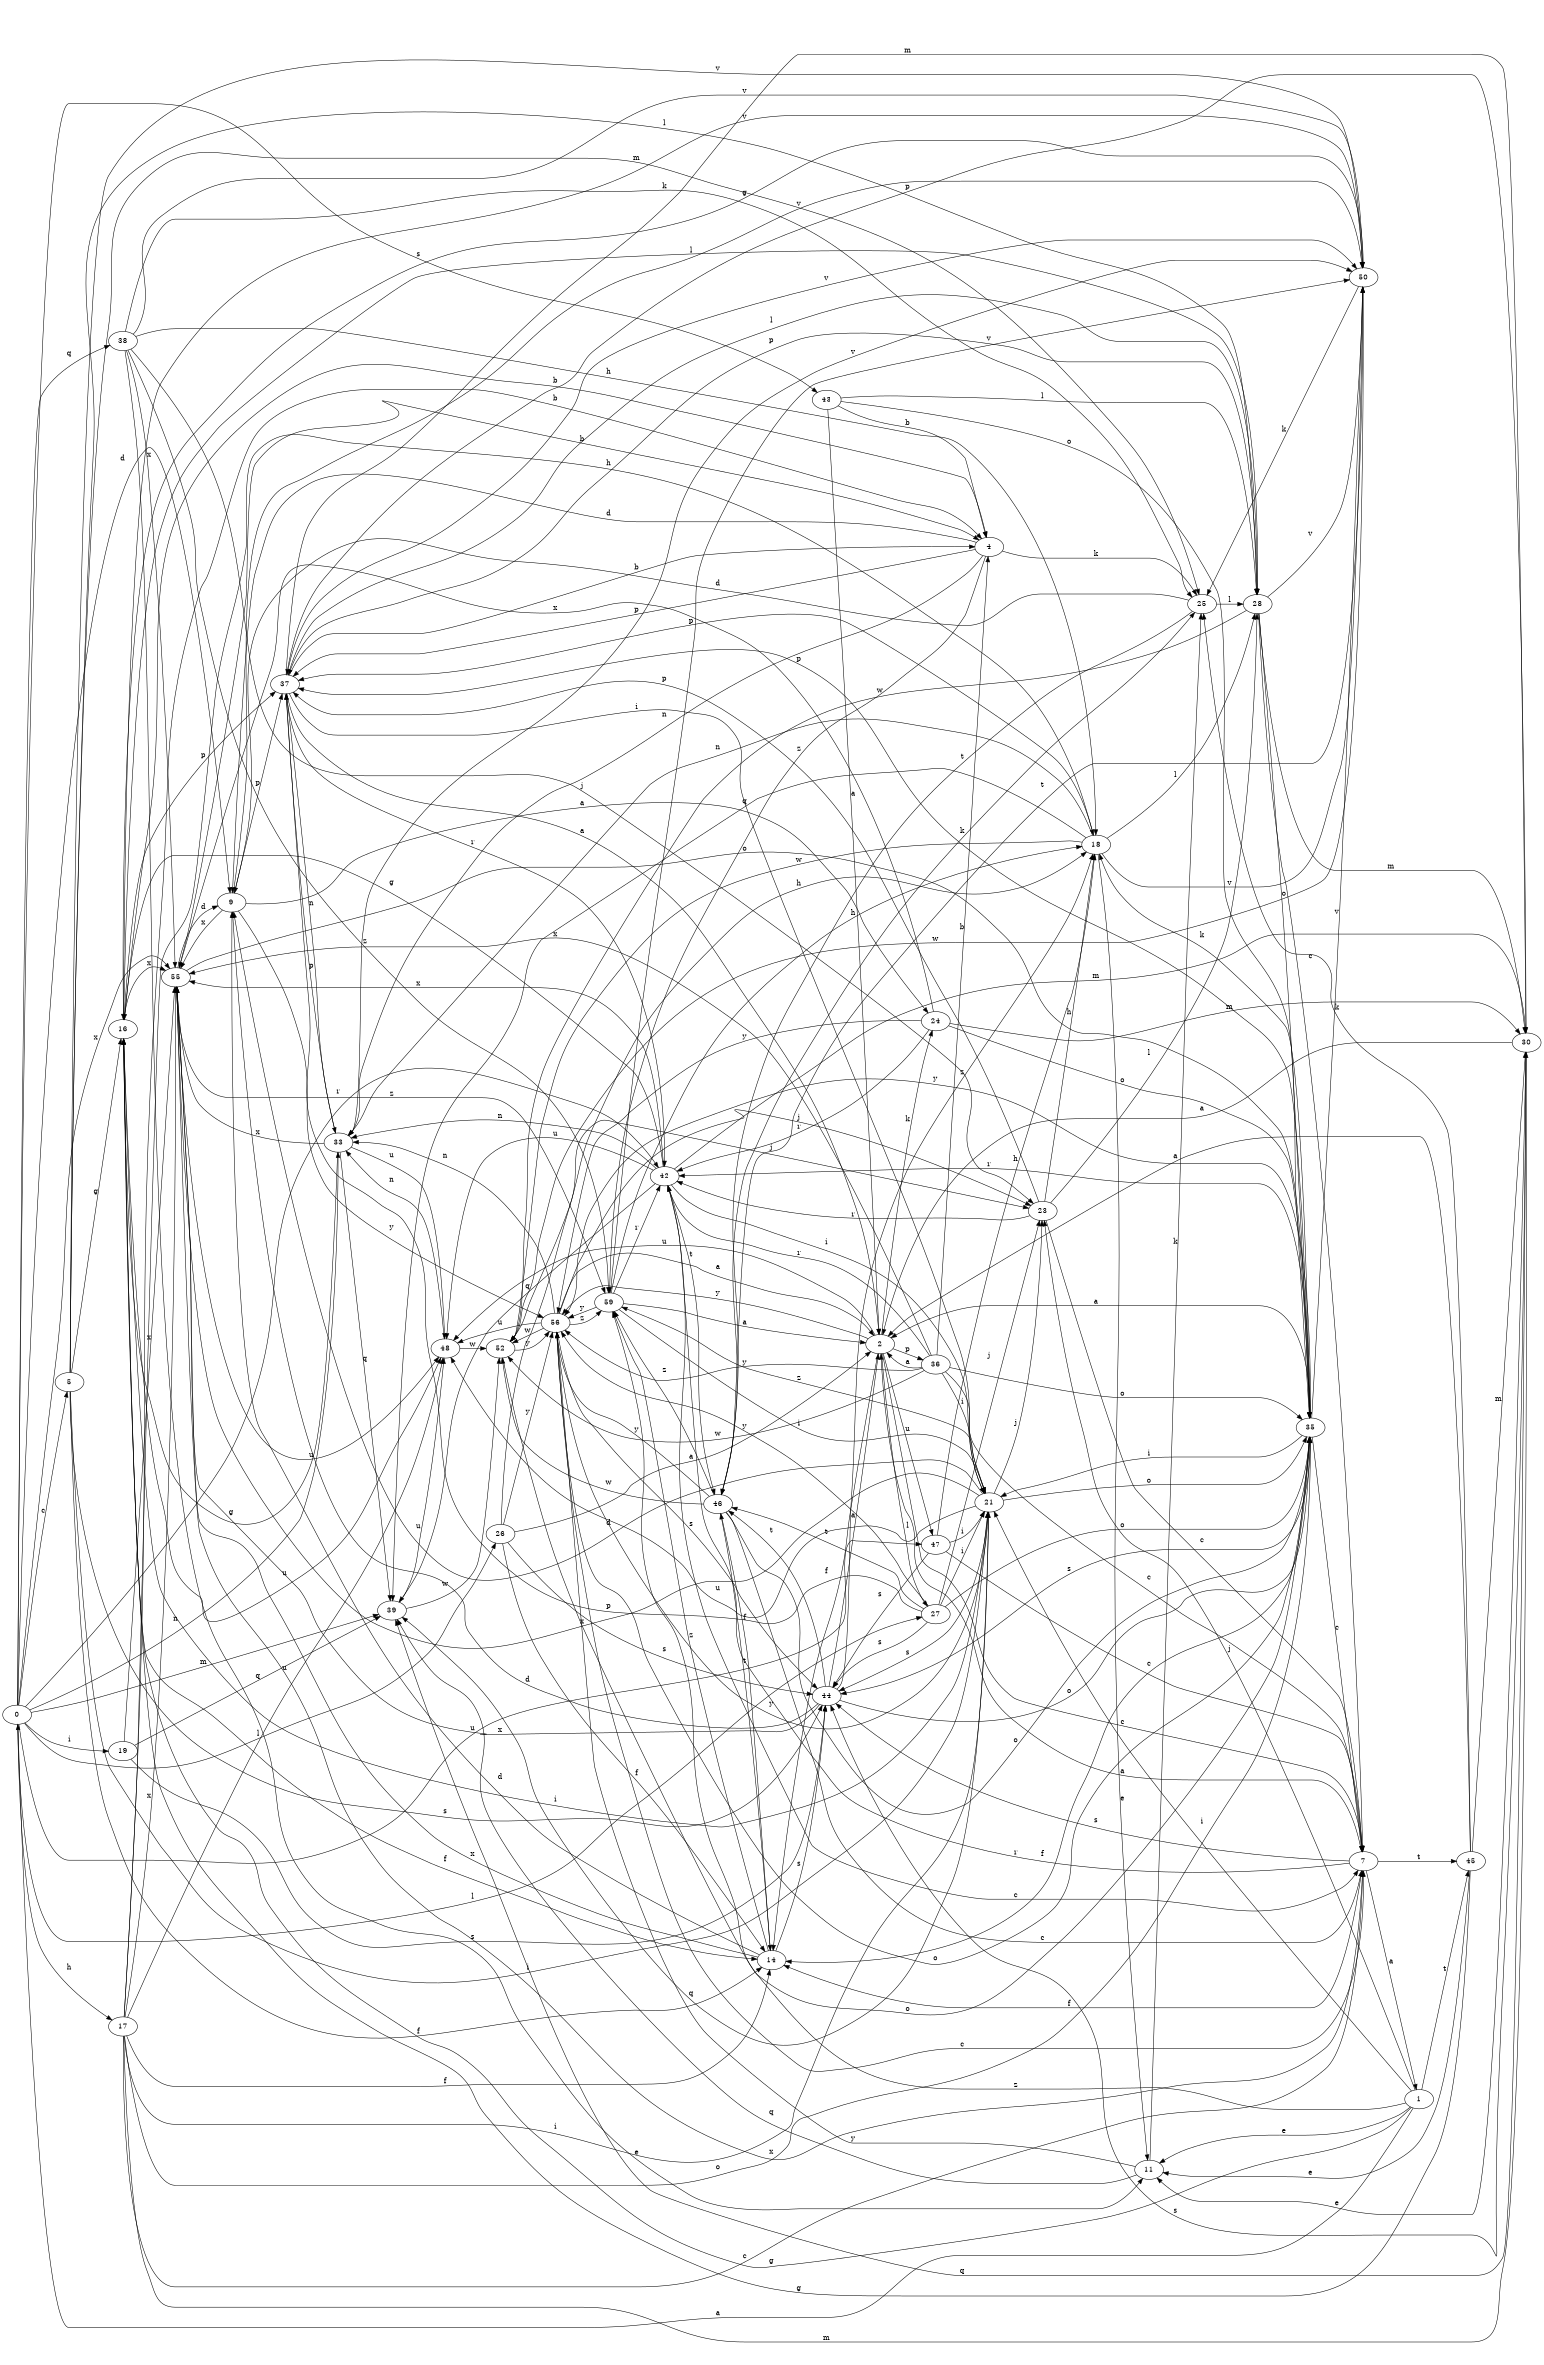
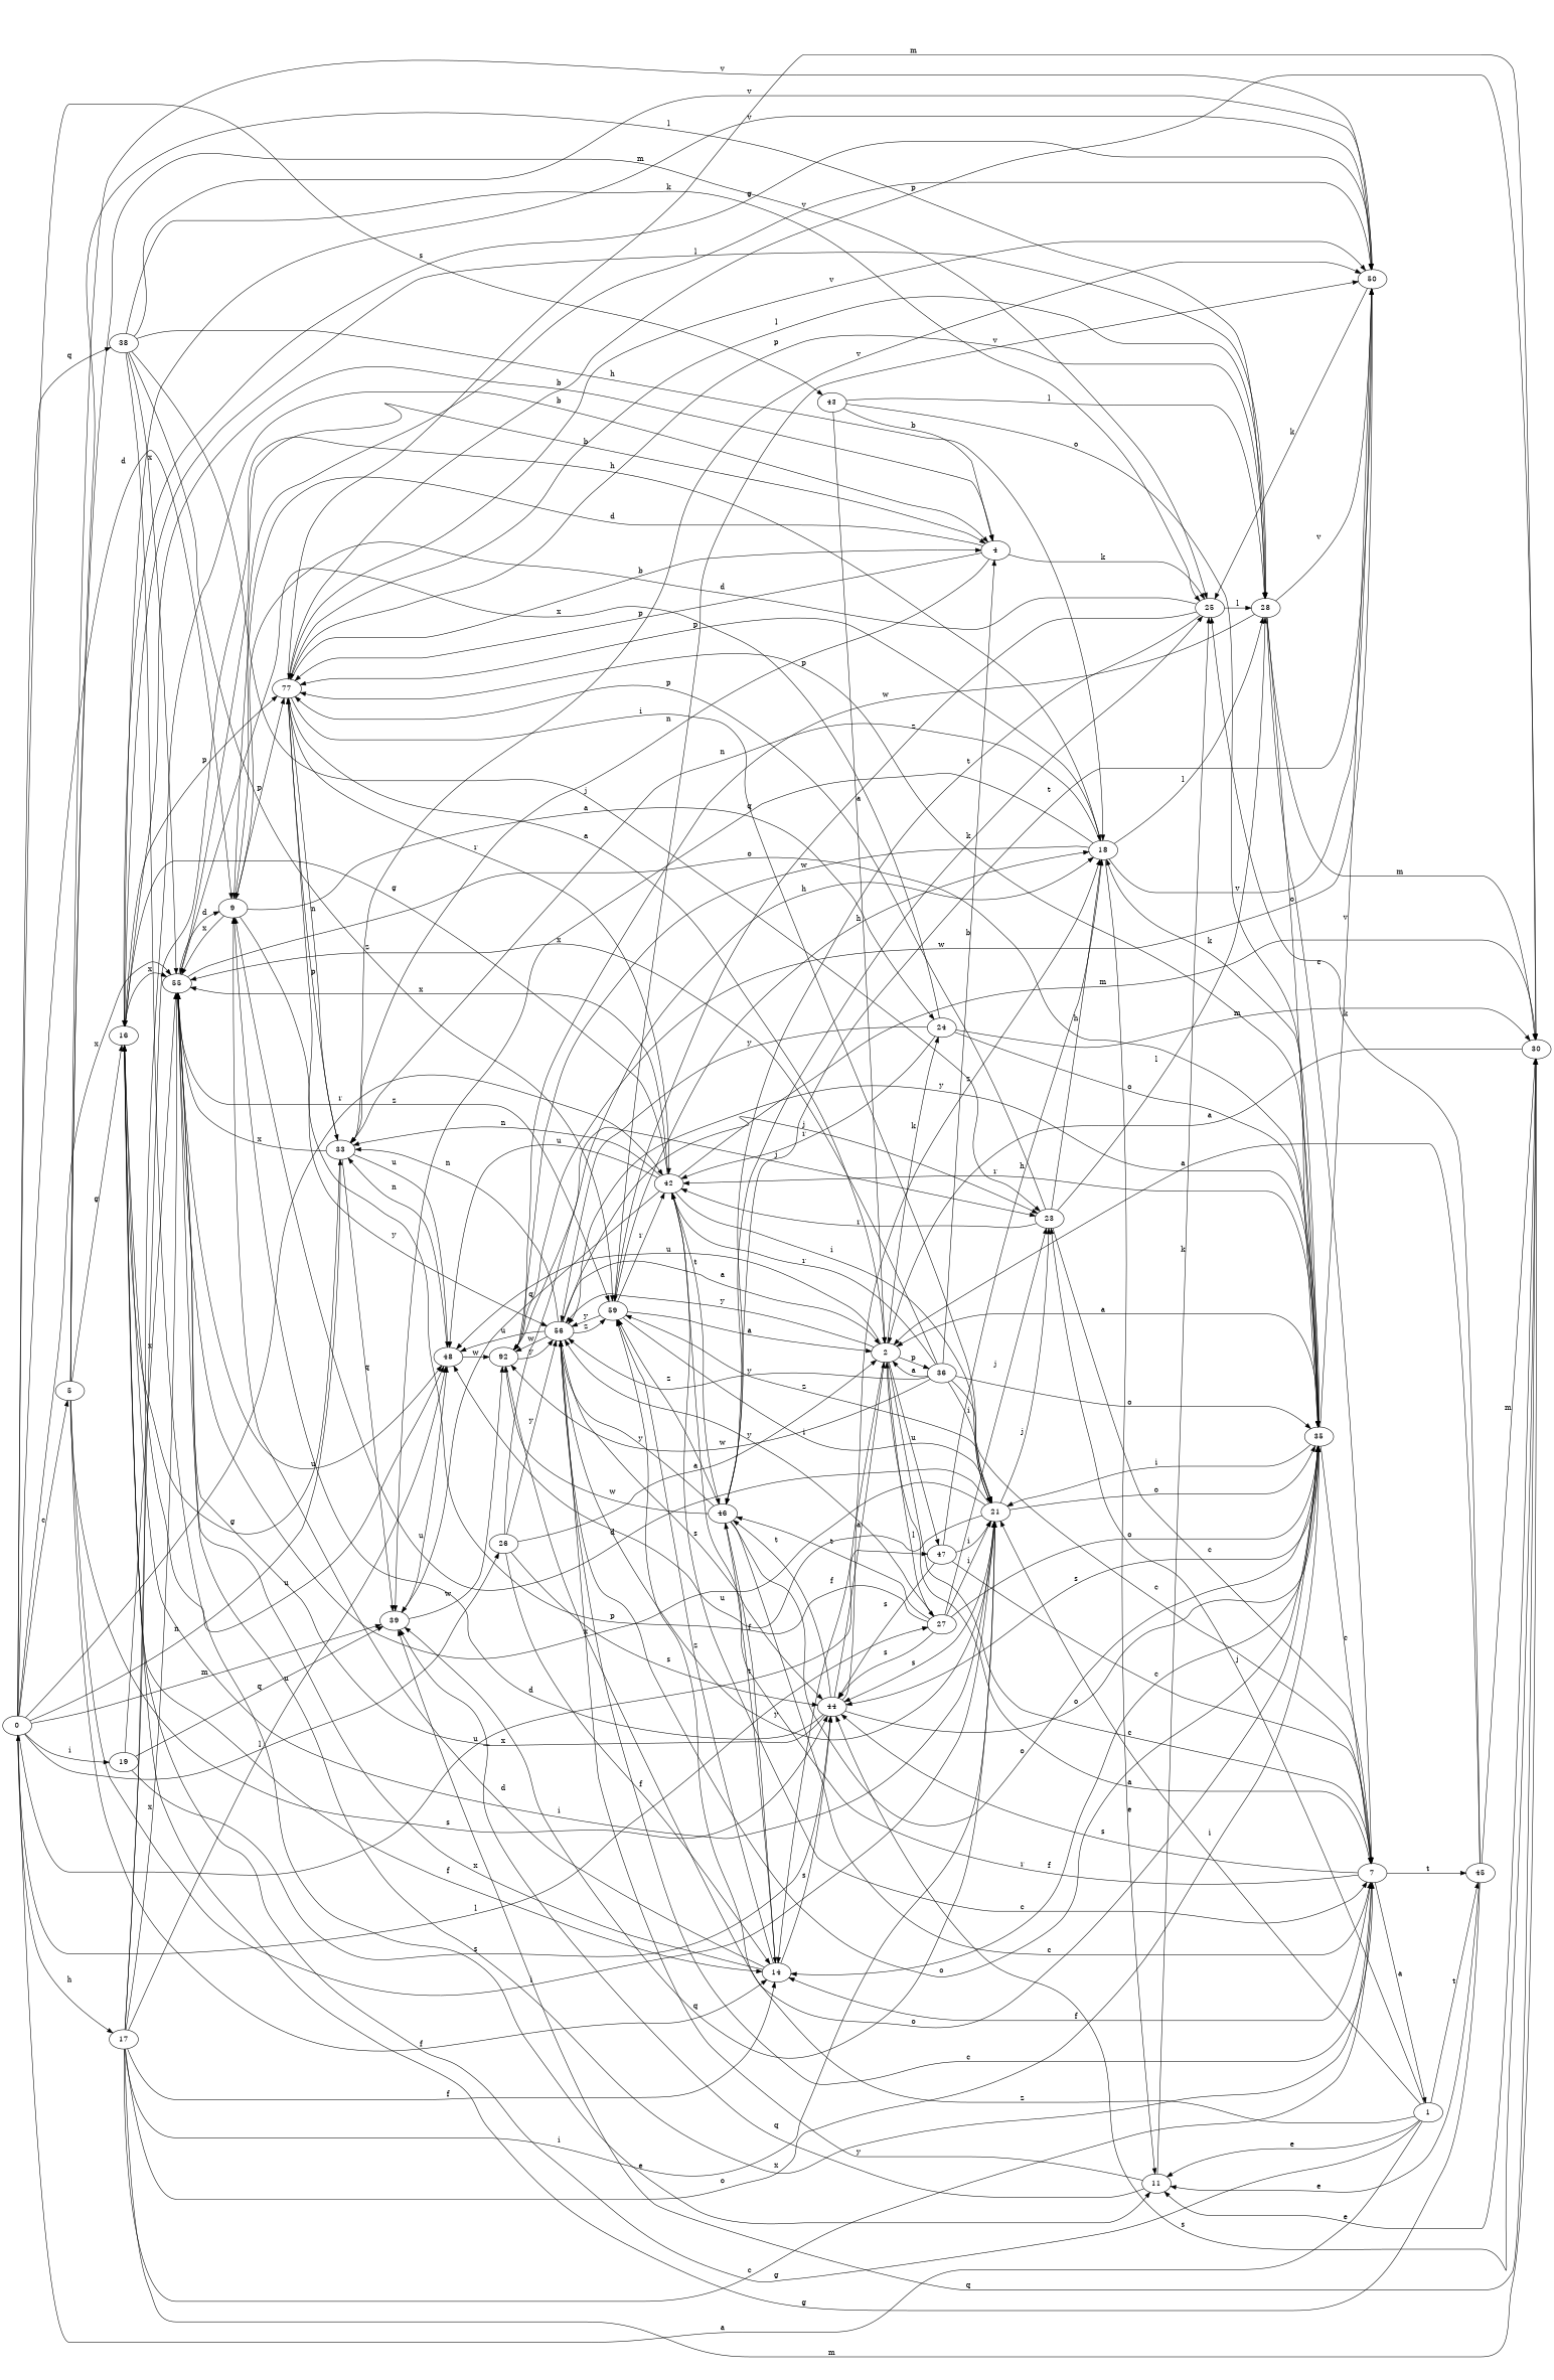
  strict digraph {
    rankdir=LR
    0
    5
    9
    17
    19
    26
    27
    33
    38
    39
    42
    43
    47
    55
    16
    21
    14
    25
    28
    44
    50
    24
    56
-   37
+   37 [label=77]
    7
    48
    4
    18
    30
    35
    2
    23
    46
    11
    59
-   52
+   52 [label=92]
    1
    45
    36
    0 -> 5 [label=c]
    0 -> 9 [label=d]
    0 -> 17 [label=h]
    0 -> 19 [label=i]
    0 -> 26 [label=l]
    0 -> 27 [label=l]
    0 -> 33 [label=n]
    0 -> 38 [label=q]
    0 -> 39 [label=m]
    0 -> 42 [label=r]
    0 -> 43 [label=s]
    0 -> 47 [label=u]
    0 -> 55 [label=x]
    5 -> 16 [label=g]
    5 -> 21 [label=i]
    5 -> 14 [label=f]
    5 -> 25 [label=m]
    5 -> 28 [label=l]
    5 -> 44 [label=s]
    5 -> 50 [label=v]
    9 -> 55 [label=x]
    9 -> 50 [label=v]
    9 -> 24 [label=a]
    9 -> 56 [label=y]
    9 -> 37 [label=p]
    17 -> 55 [label=x]
    17 -> 21 [label=i]
    17 -> 14 [label=f]
    17 -> 7 [label=c]
    17 -> 48 [label=u]
    17 -> 4 [label=b]
    17 -> 18 [label=h]
    17 -> 30 [label=m]
    17 -> 35 [label=o]
    19 -> 39 [label=q]
    19 -> 55 [label=x]
    19 -> 44 [label=s]
    26 -> 14 [label=f]
    26 -> 44 [label=s]
    26 -> 56 [label=y]
    26 -> 18 [label=h]
    26 -> 2 [label=a]
    27 -> 21 [label=i]
    27 -> 44 [label=s]
    27 -> 56 [label=y]
    27 -> 37 [label=p]
    27 -> 35 [label=o]
    27 -> 23 [label=j]
    27 -> 46 [label=t]
    33 -> 39 [label=q]
    33 -> 55 [label=x]
    33 -> 16 [label=g]
    33 -> 50 [label=v]
    33 -> 37 [label=p]
    33 -> 48 [label=u]
    38 -> 55 [label=x]
    38 -> 25 [label=k]
    38 -> 50 [label=v]
    38 -> 18 [label=h]
    38 -> 23 [label=j]
    38 -> 11 [label=e]
    38 -> 59 [label=z]
    39 -> 48 [label=u]
    39 -> 52 [label=w]
    42 -> 33 [label=n]
    42 -> 39 [label=q]
    42 -> 55 [label=x]
    42 -> 16 [label=g]
    42 -> 21 [label=i]
    42 -> 7 [label=c]
    42 -> 48 [label=u]
    42 -> 30 [label=m]
    42 -> 46 [label=t]
    43 -> 28 [label=l]
    43 -> 4 [label=b]
    43 -> 35 [label=o]
    43 -> 2 [label=a]
    47 -> 21 [label=i]
    47 -> 44 [label=s]
    47 -> 7 [label=c]
    47 -> 18 [label=h]
    55 -> 9 [label=d]
    55 -> 48 [label=u]
    55 -> 4 [label=b]
    55 -> 35 [label=o]
    55 -> 59 [label=z]
    16 -> 55 [label=x]
    16 -> 21 [label=i]
    16 -> 14 [label=f]
    16 -> 28 [label=l]
    16 -> 50 [label=v]
    16 -> 37 [label=p]
    16 -> 48 [label=u]
    16 -> 4 [label=b]
    21 -> 9 [label=d]
    21 -> 39 [label=q]
    21 -> 55 [label=x]
    21 -> 44 [label=s]
    21 -> 56 [label=y]
    21 -> 48 [label=u]
    21 -> 35 [label=o]
    21 -> 23 [label=j]
    21 -> 59 [label=z]
    14 -> 9 [label=d]
    14 -> 55 [label=x]
    14 -> 44 [label=s]
    14 -> 46 [label=t]
    14 -> 59 [label=z]
    25 -> 9 [label=d]
    25 -> 28 [label=l]
    25 -> 46 [label=t]
-   4 -> 59 [label=z]
+   25 -> 59 [label=z]
    28 -> 50 [label=v]
    28 -> 37 [label=p]
    28 -> 7 [label=c]
    28 -> 30 [label=m]
    28 -> 35 [label=o]
    28 -> 52 [label=w]
    44 -> 9 [label=d]
    44 -> 55 [label=x]
    44 -> 18 [label=z]
    44 -> 35 [label=o]
    44 -> 2 [label=a]
    44 -> 46 [label=t]
    50 -> 16 [label=g]
    50 -> 25 [label=k]
    50 -> 46 [label=t]
    50 -> 52 [label=w]
    24 -> 42 [label=r]
    24 -> 55 [label=x]
    24 -> 56 [label=y]
    24 -> 30 [label=m]
    24 -> 35 [label=o]
    56 -> 33 [label=n]
    56 -> 44 [label=s]
    56 -> 7 [label=c]
    56 -> 48 [label=u]
    56 -> 35 [label=o]
    56 -> 2 [label=a]
    56 -> 23 [label=j]
    56 -> 59 [label=z]
    56 -> 52 [label=w]
    37 -> 33 [label=n]
    37 -> 42 [label=r]
    37 -> 21 [label=i]
    37 -> 28 [label=l]
    37 -> 50 [label=v]
    37 -> 4 [label=b]
    37 -> 30 [label=m]
    37 -> 2 [label=a]
    7 -> 42 [label=r]
    7 -> 55 [label=x]
    7 -> 14 [label=f]
    7 -> 44 [label=s]
    7 -> 2 [label=a]
    7 -> 1 [label=a]
    7 -> 45 [label=t]
    48 -> 33 [label=n]
    48 -> 52 [label=w]
    4 -> 9 [label=d]
    4 -> 33 [label=n]
    4 -> 25 [label=k]
    4 -> 37 [label=p]
    18 -> 33 [label=n]
    18 -> 39 [label=q]
    18 -> 28 [label=l]
    18 -> 50 [label=v]
    18 -> 37 [label=p]
    18 -> 11 [label=e]
    18 -> 52 [label=w]
    30 -> 39 [label=q]
    30 -> 44 [label=s]
    30 -> 37 [label=p]
    30 -> 2 [label=a]
    30 -> 11 [label=e]
    35 -> 42 [label=r]
    35 -> 21 [label=i]
    35 -> 14 [label=f]
    35 -> 44 [label=s]
    35 -> 50 [label=v]
    35 -> 56 [label=y]
    35 -> 37 [label=p]
    35 -> 7 [label=c]
    35 -> 18 [label=k]
    35 -> 2 [label=a]
    2 -> 27 [label=l]
    2 -> 47 [label=u]
    2 -> 14 [label=f]
    2 -> 24 [label=k]
    2 -> 56 [label=y]
    2 -> 7 [label=c]
    2 -> 48 [label=u]
    2 -> 36 [label=p]
    23 -> 42 [label=r]
    23 -> 28 [label=l]
    23 -> 37 [label=p]
    23 -> 7 [label=c]
    23 -> 18 [label=h]
    46 -> 14 [label=f]
    46 -> 25 [label=k]
    46 -> 56 [label=y]
    46 -> 7 [label=c]
    46 -> 35 [label=o]
    46 -> 59 [label=z]
    46 -> 52 [label=w]
    11 -> 39 [label=q]
    11 -> 25 [label=k]
    11 -> 56 [label=y]
    59 -> 42 [label=r]
    59 -> 21 [label=i]
    59 -> 50 [label=v]
    59 -> 56 [label=y]
    59 -> 18 [label=h]
    59 -> 2 [label=a]
    52 -> 56 [label=y]
    52 -> 35 [label=o]
    52 -> 23 [label=j]
    1 -> 0 [label=a]
    1 -> 16 [label=g]
    1 -> 21 [label=i]
    1 -> 23 [label=j]
    1 -> 11 [label=e]
    1 -> 59 [label=z]
    1 -> 45 [label=t]
    45 -> 16 [label=g]
    45 -> 25 [label=k]
    45 -> 30 [label=m]
    45 -> 2 [label=a]
    45 -> 11 [label=e]
    36 -> 42 [label=r]
    36 -> 55 [label=x]
    36 -> 21 [label=i]
    36 -> 56 [label=y]
    36 -> 7 [label=c]
    36 -> 4 [label=b]
    36 -> 35 [label=o]
    36 -> 2 [label=a]
    36 -> 52 [label=w]
  }
